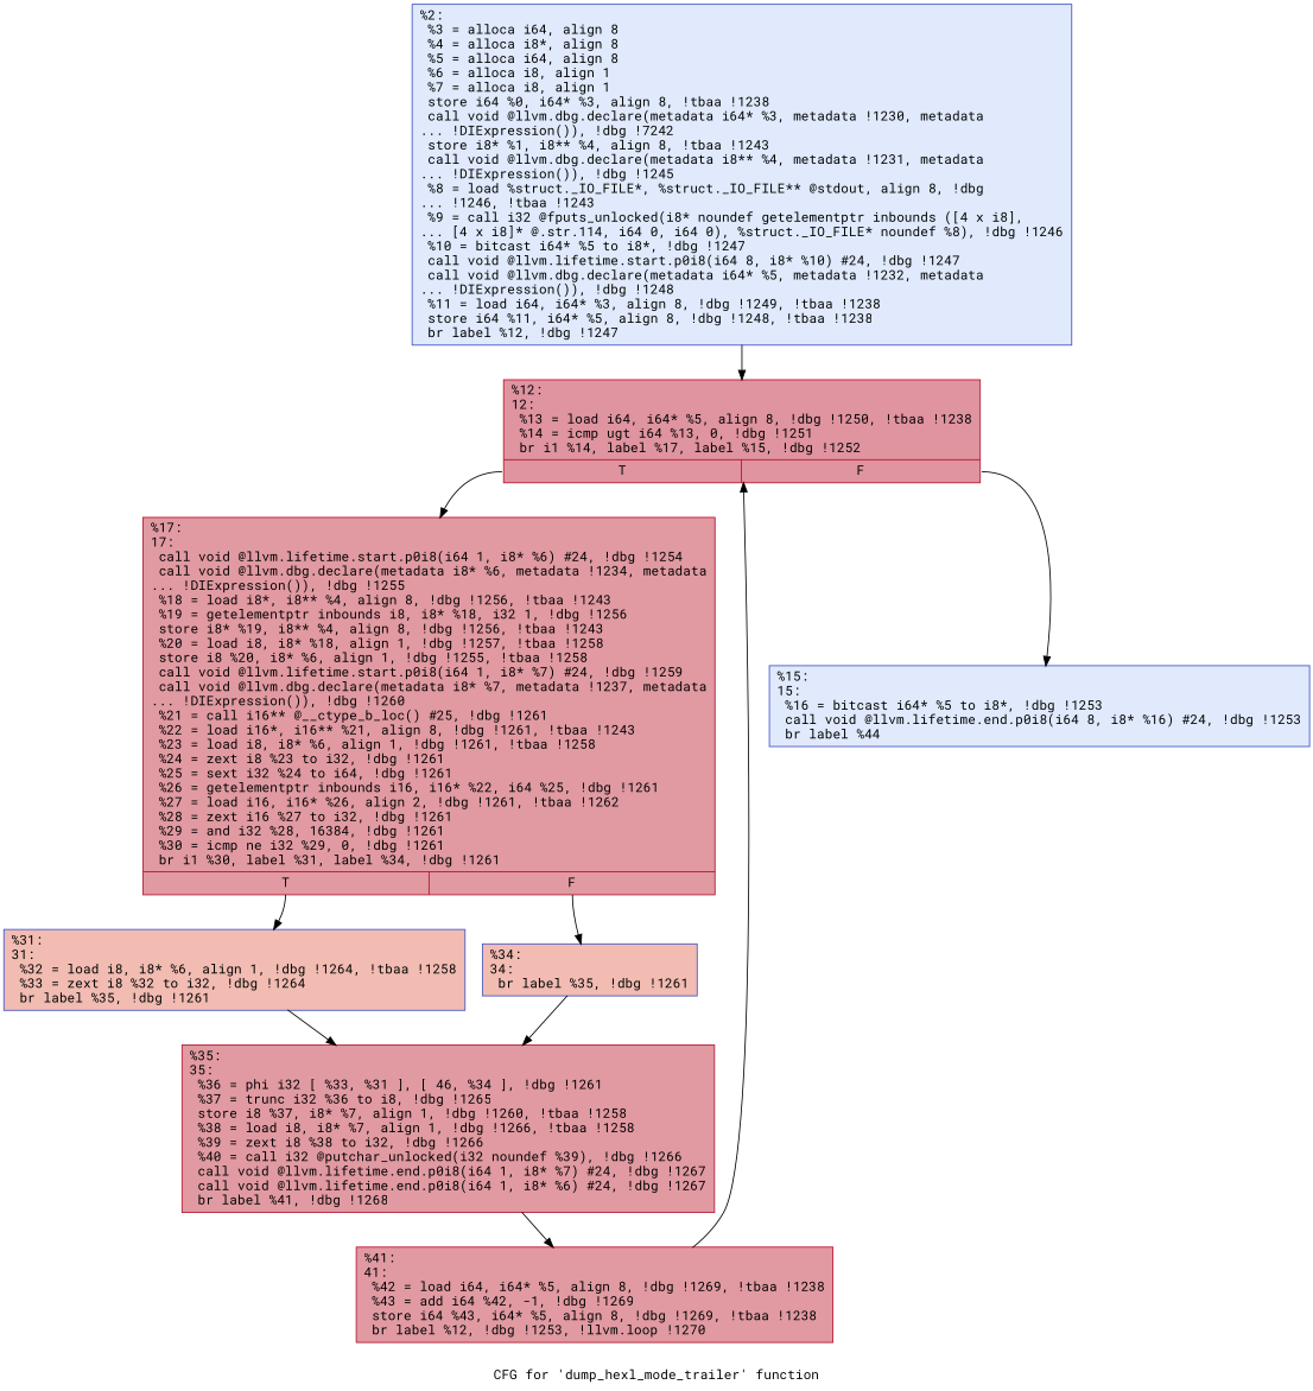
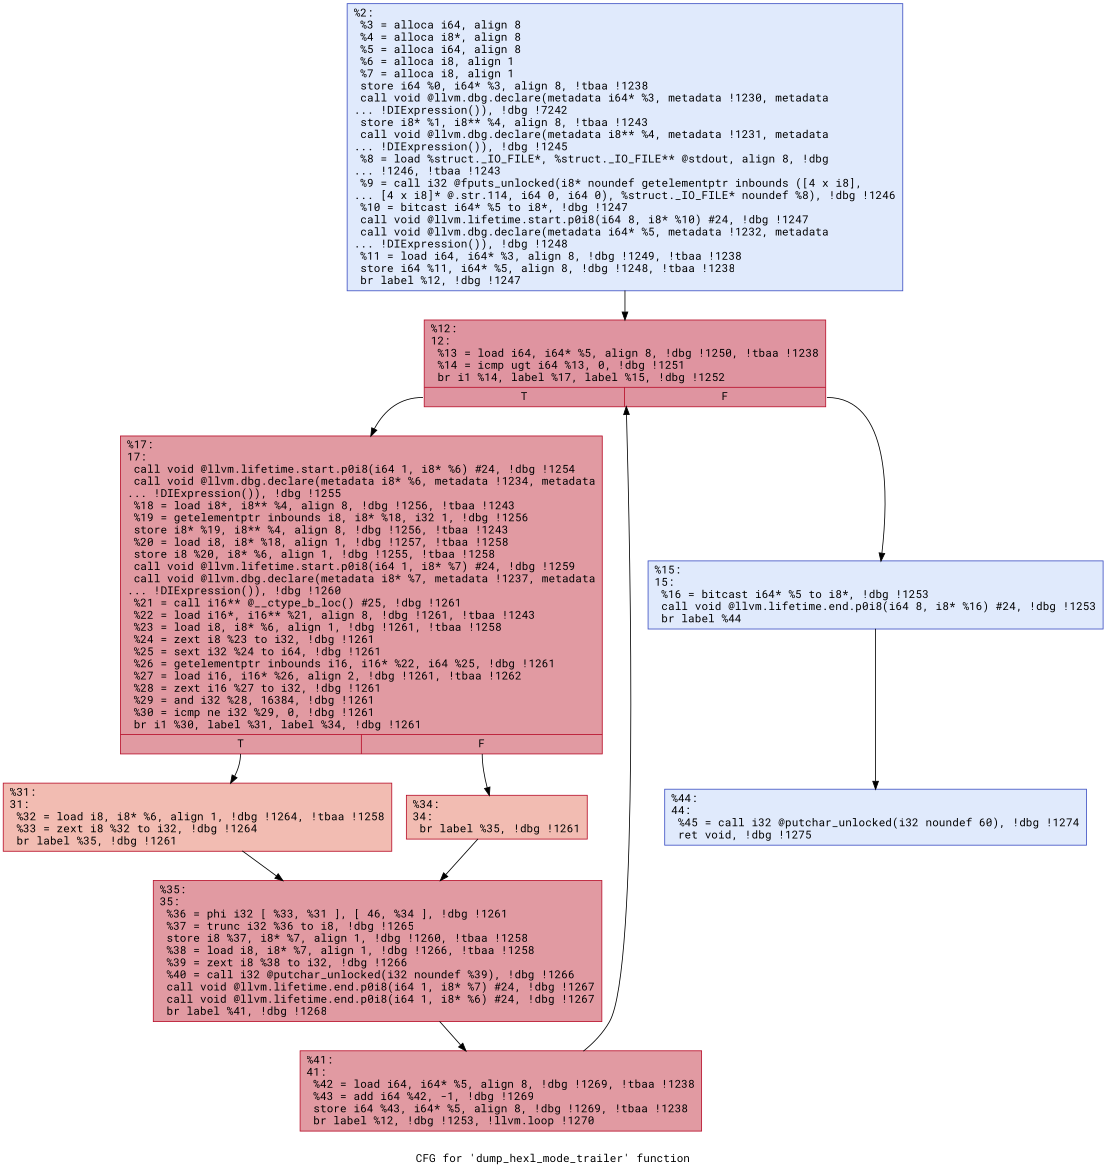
  digraph {
    fontname="Roboto Mono"
    label="CFG for 'dump_hexl_mode_trailer' function"
    node [color="#3d50c3ff" fillcolor="#b9d0f970" fontname="Roboto Mono" shape=record style=filled]
    edge [fontname="Roboto Mono"]
    n1 [label="{%2:\l  %3 = alloca i64, align 8\l  %4 = alloca i8*, align 8\l  %5 = alloca i64, align 8\l  %6 = alloca i8, align 1\l  %7 = alloca i8, align 1\l  store i64 %0, i64* %3, align 8, !tbaa !1238\l  call void @llvm.dbg.declare(metadata i64* %3, metadata !1230, metadata\l... !DIExpression()), !dbg !7242\l  store i8* %1, i8** %4, align 8, !tbaa !1243\l  call void @llvm.dbg.declare(metadata i8** %4, metadata !1231, metadata\l... !DIExpression()), !dbg !1245\l  %8 = load %struct._IO_FILE*, %struct._IO_FILE** @stdout, align 8, !dbg\l... !1246, !tbaa !1243\l  %9 = call i32 @fputs_unlocked(i8* noundef getelementptr inbounds ([4 x i8],\l... [4 x i8]* @.str.114, i64 0, i64 0), %struct._IO_FILE* noundef %8), !dbg !1246\l  %10 = bitcast i64* %5 to i8*, !dbg !1247\l  call void @llvm.lifetime.start.p0i8(i64 8, i8* %10) #24, !dbg !1247\l  call void @llvm.dbg.declare(metadata i64* %5, metadata !1232, metadata\l... !DIExpression()), !dbg !1248\l  %11 = load i64, i64* %3, align 8, !dbg !1249, !tbaa !1238\l  store i64 %11, i64* %5, align 8, !dbg !1248, !tbaa !1238\l  br label %12, !dbg !1247\l}"]
    n2 [color="#b70d28ff" fillcolor="#b70d2870" label="{%12:\l12:                                               \l  %13 = load i64, i64* %5, align 8, !dbg !1250, !tbaa !1238\l  %14 = icmp ugt i64 %13, 0, !dbg !1251\l  br i1 %14, label %17, label %15, !dbg !1252\l|{<s0>T|<s1>F}}"]
    n3 [color="#b70d28ff" fillcolor="#bb1b2c70" label="{%17:\l17:                                               \l  call void @llvm.lifetime.start.p0i8(i64 1, i8* %6) #24, !dbg !1254\l  call void @llvm.dbg.declare(metadata i8* %6, metadata !1234, metadata\l... !DIExpression()), !dbg !1255\l  %18 = load i8*, i8** %4, align 8, !dbg !1256, !tbaa !1243\l  %19 = getelementptr inbounds i8, i8* %18, i32 1, !dbg !1256\l  store i8* %19, i8** %4, align 8, !dbg !1256, !tbaa !1243\l  %20 = load i8, i8* %18, align 1, !dbg !1257, !tbaa !1258\l  store i8 %20, i8* %6, align 1, !dbg !1255, !tbaa !1258\l  call void @llvm.lifetime.start.p0i8(i64 1, i8* %7) #24, !dbg !1259\l  call void @llvm.dbg.declare(metadata i8* %7, metadata !1237, metadata\l... !DIExpression()), !dbg !1260\l  %21 = call i16** @__ctype_b_loc() #25, !dbg !1261\l  %22 = load i16*, i16** %21, align 8, !dbg !1261, !tbaa !1243\l  %23 = load i8, i8* %6, align 1, !dbg !1261, !tbaa !1258\l  %24 = zext i8 %23 to i32, !dbg !1261\l  %25 = sext i32 %24 to i64, !dbg !1261\l  %26 = getelementptr inbounds i16, i16* %22, i64 %25, !dbg !1261\l  %27 = load i16, i16* %26, align 2, !dbg !1261, !tbaa !1262\l  %28 = zext i16 %27 to i32, !dbg !1261\l  %29 = and i32 %28, 16384, !dbg !1261\l  %30 = icmp ne i32 %29, 0, !dbg !1261\l  br i1 %30, label %31, label %34, !dbg !1261\l|{<s0>T|<s1>F}}"]
    n4 [label="{%15:\l15:                                               \l  %16 = bitcast i64* %5 to i8*, !dbg !1253\l  call void @llvm.lifetime.end.p0i8(i64 8, i8* %16) #24, !dbg !1253\l  br label %44\l}"]
-   n5 [fillcolor="#e1675170" label="{%31:\l31:                                               \l  %32 = load i8, i8* %6, align 1, !dbg !1264, !tbaa !1258\l  %33 = zext i8 %32 to i32, !dbg !1264\l  br label %35, !dbg !1261\l}"]
-   n6 [fillcolor="#e1675170" label="{%34:\l34:                                               \l  br label %35, !dbg !1261\l}"]
+   n5 [color="#b70d28ff" fillcolor="#e1675170" label="{%31:\l31:                                               \l  %32 = load i8, i8* %6, align 1, !dbg !1264, !tbaa !1258\l  %33 = zext i8 %32 to i32, !dbg !1264\l  br label %35, !dbg !1261\l}"]
+   n6 [color="#b70d28ff" fillcolor="#e1675170" label="{%34:\l34:                                               \l  br label %35, !dbg !1261\l}"]
+   n7 [label="{%44:\l44:                                               \l  %45 = call i32 @putchar_unlocked(i32 noundef 60), !dbg !1274\l  ret void, !dbg !1275\l}"]
    n8 [color="#b70d28ff" fillcolor="#bb1b2c70" label="{%35:\l35:                                               \l  %36 = phi i32 [ %33, %31 ], [ 46, %34 ], !dbg !1261\l  %37 = trunc i32 %36 to i8, !dbg !1265\l  store i8 %37, i8* %7, align 1, !dbg !1260, !tbaa !1258\l  %38 = load i8, i8* %7, align 1, !dbg !1266, !tbaa !1258\l  %39 = zext i8 %38 to i32, !dbg !1266\l  %40 = call i32 @putchar_unlocked(i32 noundef %39), !dbg !1266\l  call void @llvm.lifetime.end.p0i8(i64 1, i8* %7) #24, !dbg !1267\l  call void @llvm.lifetime.end.p0i8(i64 1, i8* %6) #24, !dbg !1267\l  br label %41, !dbg !1268\l}"]
    n9 [color="#b70d28ff" fillcolor="#bb1b2c70" label="{%41:\l41:                                               \l  %42 = load i64, i64* %5, align 8, !dbg !1269, !tbaa !1238\l  %43 = add i64 %42, -1, !dbg !1269\l  store i64 %43, i64* %5, align 8, !dbg !1269, !tbaa !1238\l  br label %12, !dbg !1253, !llvm.loop !1270\l}"]
    n1 -> n2
    n2 -> n3 [tailport=s0]
    n2 -> n4 [tailport=s1]
    n3 -> n5 [tailport=s0]
    n3 -> n6 [tailport=s1]
+   n4 -> n7
    n5 -> n8
    n6 -> n8
    n8 -> n9
    n9 -> n2
  }
